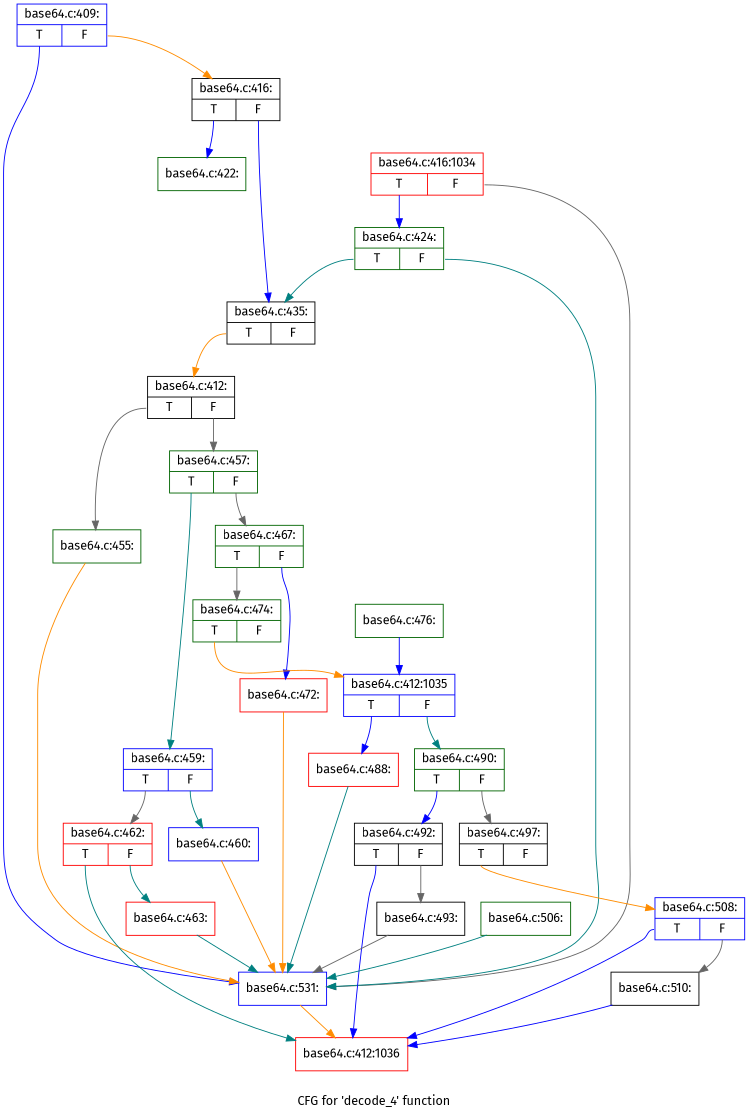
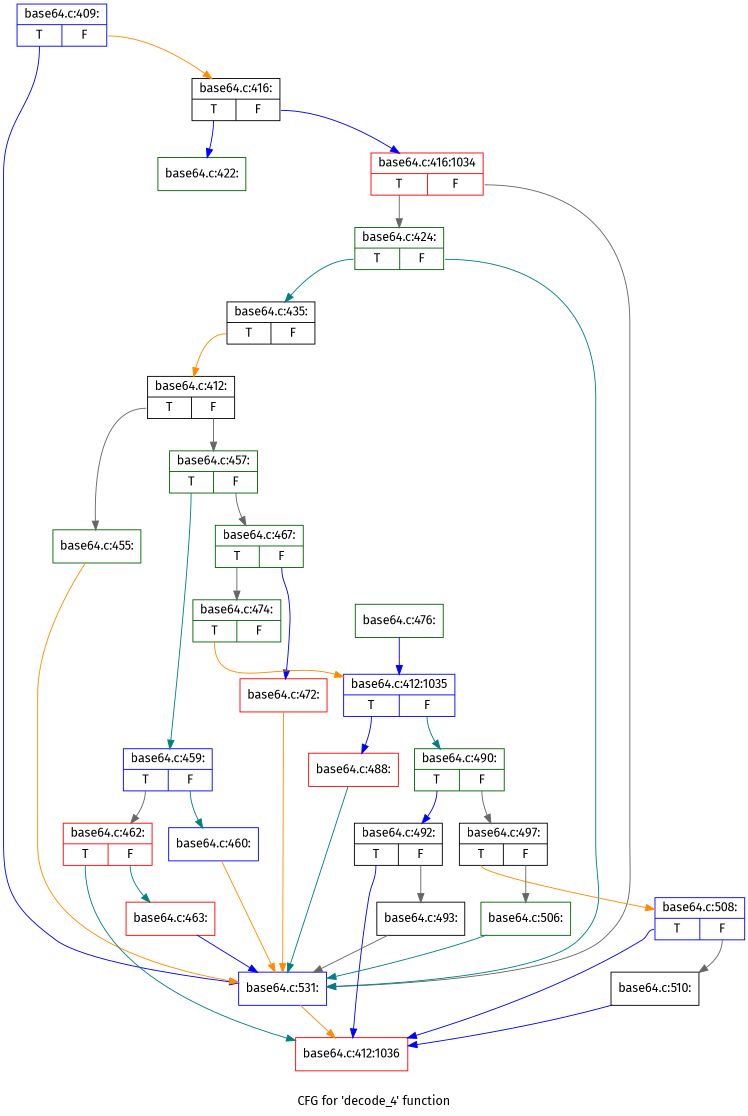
  digraph {
    fontname="Fira Sans"
    label="CFG for 'decode_4' function"
    node [color=darkgreen fontname="Fira Sans" shape=record]
    edge [color=gray40 fontname="Fira Sans" tailport=s0]
    n1 [color=blue label="{base64.c:409:|{<s0>T|<s1>F}}"]
    n2 [color=blue label="{base64.c:531:}"]
    n3 [color=black label="{base64.c:416:|{<s0>T|<s1>F}}"]
    n4 [color=red label="{base64.c:412:1036}"]
    n5 [label="{base64.c:422:}"]
    n6 [color=red label="{base64.c:416:1034|{<s0>T|<s1>F}}"]
    n7 [label="{base64.c:424:|{<s0>T|<s1>F}}"]
    n8 [color=black label="{base64.c:435:|{<s0>T|<s1>F}}"]
    n9 [color=black label="{base64.c:412:|{<s0>T|<s1>F}}"]
    n10 [label="{base64.c:455:}"]
    n11 [label="{base64.c:457:|{<s0>T|<s1>F}}"]
    n12 [color=blue label="{base64.c:459:|{<s0>T|<s1>F}}"]
    n13 [label="{base64.c:467:|{<s0>T|<s1>F}}"]
    n14 [color=red label="{base64.c:462:|{<s0>T|<s1>F}}"]
    n15 [color=blue label="{base64.c:460:}"]
    n16 [label="{base64.c:474:|{<s0>T|<s1>F}}"]
    n17 [color=red label="{base64.c:472:}"]
    n18 [color=red label="{base64.c:463:}"]
    n19 [color=blue label="{base64.c:412:1035|{<s0>T|<s1>F}}"]
    n20 [color=red label="{base64.c:488:}"]
    n21 [label="{base64.c:490:|{<s0>T|<s1>F}}"]
    n22 [label="{base64.c:476:}"]
    n23 [color=black label="{base64.c:492:|{<s0>T|<s1>F}}"]
    n24 [color=black label="{base64.c:497:|{<s0>T|<s1>F}}"]
    n25 [color=black label="{base64.c:493:}"]
    n26 [color=blue label="{base64.c:508:|{<s0>T|<s1>F}}"]
    n27 [label="{base64.c:506:}"]
    n28 [color=black label="{base64.c:510:}"]
    n1 -> n2 [color=blue]
    n1 -> n3 [color=darkorange tailport=s1]
    n2 -> n4 [color=darkorange]
    n3 -> n5 [color=blue]
-   n3 -> n8 [color=blue tailport=s1]
+   n3 -> n6 [color=blue tailport=s1]
    n6 -> n2 [tailport=s1]
-   n6 -> n7 [color=blue]
+   n6 -> n7
    n7 -> n2 [color=teal tailport=s1]
    n7 -> n8 [color=teal]
    n8 -> n9 [color=darkorange]
    n9 -> n10
    n9 -> n11 [tailport=s1]
    n10 -> n2 [color=darkorange]
    n11 -> n12 [color=teal]
    n11 -> n13 [tailport=s1]
    n12 -> n14
    n12 -> n15 [color=teal tailport=s1]
    n13 -> n16
    n13 -> n17 [color=blue tailport=s1]
    n14 -> n4 [color=teal]
    n14 -> n18 [color=teal tailport=s1]
    n15 -> n2 [color=darkorange]
    n16 -> n19 [color=darkorange]
    n17 -> n2 [color=darkorange]
-   n18 -> n2 [color=teal]
+   n18 -> n2 [color=blue]
    n19 -> n20 [color=blue]
    n19 -> n21 [color=teal tailport=s1]
    n20 -> n2 [color=teal]
    n21 -> n23 [color=blue]
    n21 -> n24 [tailport=s1]
    n22 -> n19 [color=blue]
    n23 -> n4 [color=blue]
    n23 -> n25 [tailport=s1]
    n24 -> n26 [color=darkorange]
+   n24 -> n27 [tailport=s1]
    n25 -> n2
    n26 -> n4 [color=blue]
    n26 -> n28 [tailport=s1]
    n27 -> n2 [color=teal]
    n28 -> n4 [color=blue]
  }
